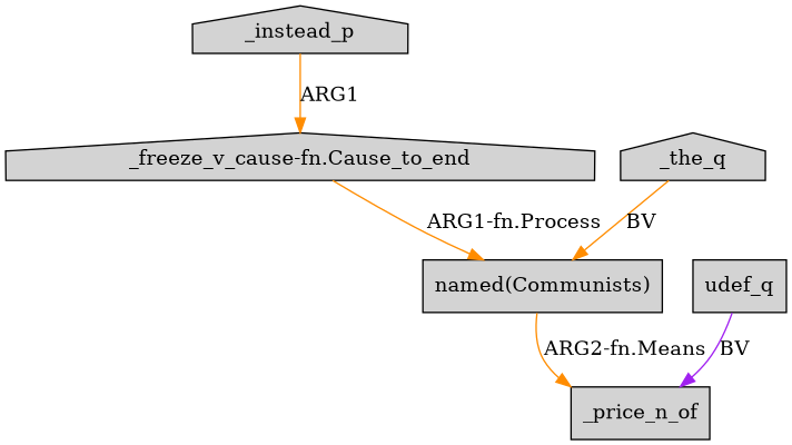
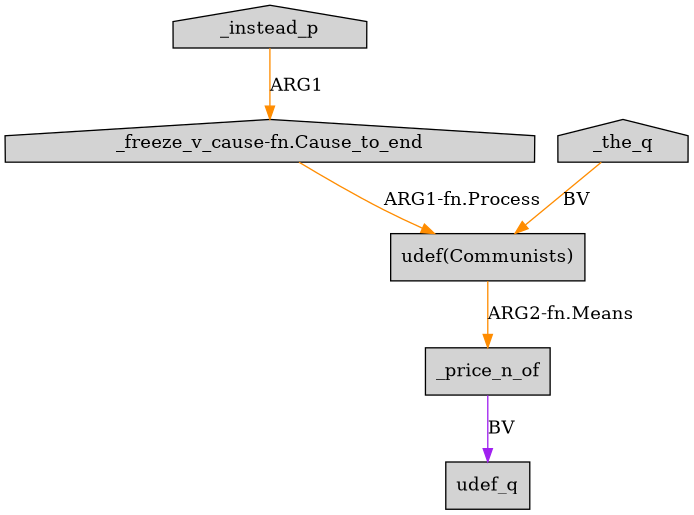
  digraph {
    node [shape=house style=filled]
    edge [color=darkorange]
    _instead_p
    "_freeze_v_cause-fn.Cause_to_end"
-   "named(Communists)" [shape=box]
+   "named(Communists)" [shape=box label="udef(Communists)"]
    _price_n_of [shape=box]
    _the_q
    udef_q [shape=box]
    _instead_p -> "_freeze_v_cause-fn.Cause_to_end" [label=ARG1]
    "_freeze_v_cause-fn.Cause_to_end" -> "named(Communists)" [label="ARG1-fn.Process"]
    "named(Communists)" -> _price_n_of [label="ARG2-fn.Means"]
    _the_q -> "named(Communists)" [label=BV]
-   udef_q -> _price_n_of [color=purple label=BV]
+   _price_n_of -> udef_q [color=purple label=BV]
  }
